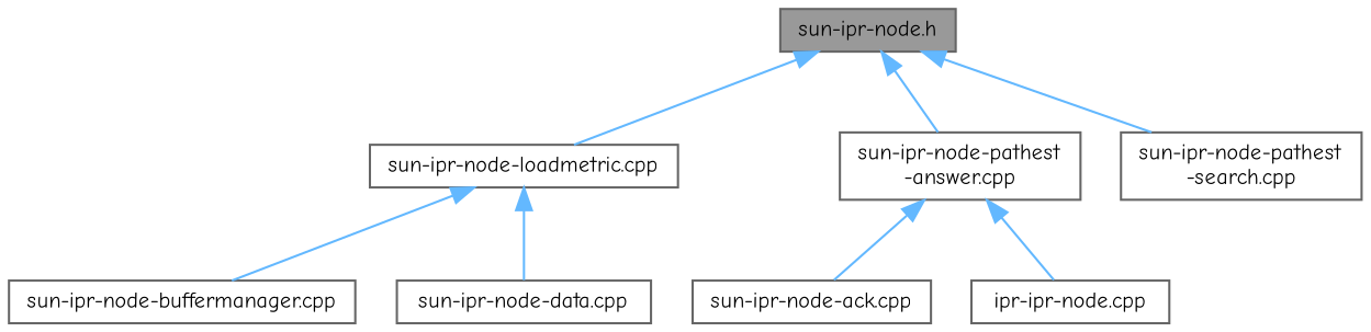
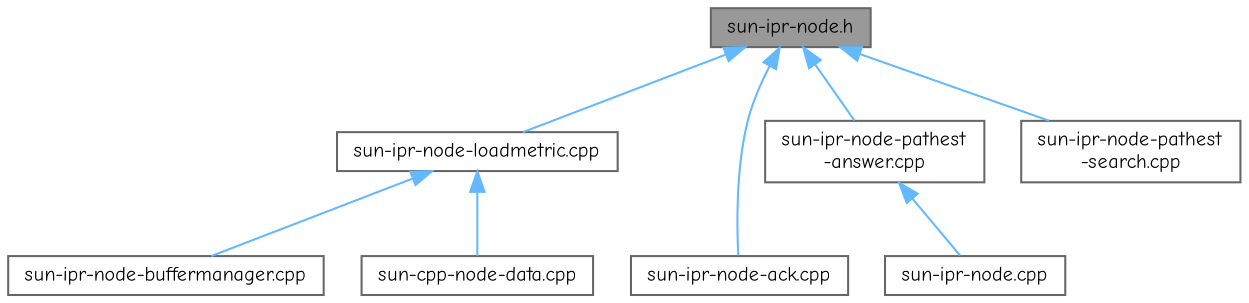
  digraph {
    fontname="Comic Neue"
    node [color=grey40 fillcolor=white fontname="Comic Neue" fontsize=10 shape=box style=filled]
    edge [color=steelblue1 dir=back fontname="Comic Neue" fontsize=10 labelfontname=Helvetica labelfontsize=10 style=solid]
    n1 [color=gray40 fillcolor=grey60 fontcolor=black height=0.2 label="sun-ipr-node.h" width=0.4]
    n2 [height=0.2 label="sun-ipr-node-ack.cpp" width=0.4]
    n3 [height=0.2 label="sun-ipr-node-loadmetric.cpp" width=0.4]
    n4 [height=0.2 label="sun-ipr-node-pathest\l-answer.cpp" width=0.4]
    n5 [height=0.2 label="sun-ipr-node-pathest\l-search.cpp" width=0.4]
    n6 [height=0.2 label="sun-ipr-node-buffermanager.cpp" width=0.4]
-   n7 [height=0.2 label="sun-ipr-node-data.cpp" width=0.4]
-   n8 [height=0.2 label="ipr-ipr-node.cpp" width=0.4]
-   n4 -> n2
+   n7 [height=0.2 label="sun-cpp-node-data.cpp" width=0.4]
+   n8 [height=0.2 label="sun-ipr-node.cpp" width=0.4]
+   n1 -> n2
    n1 -> n3
    n1 -> n4
    n1 -> n5
    n3 -> n6
    n3 -> n7
    n4 -> n8
  }
